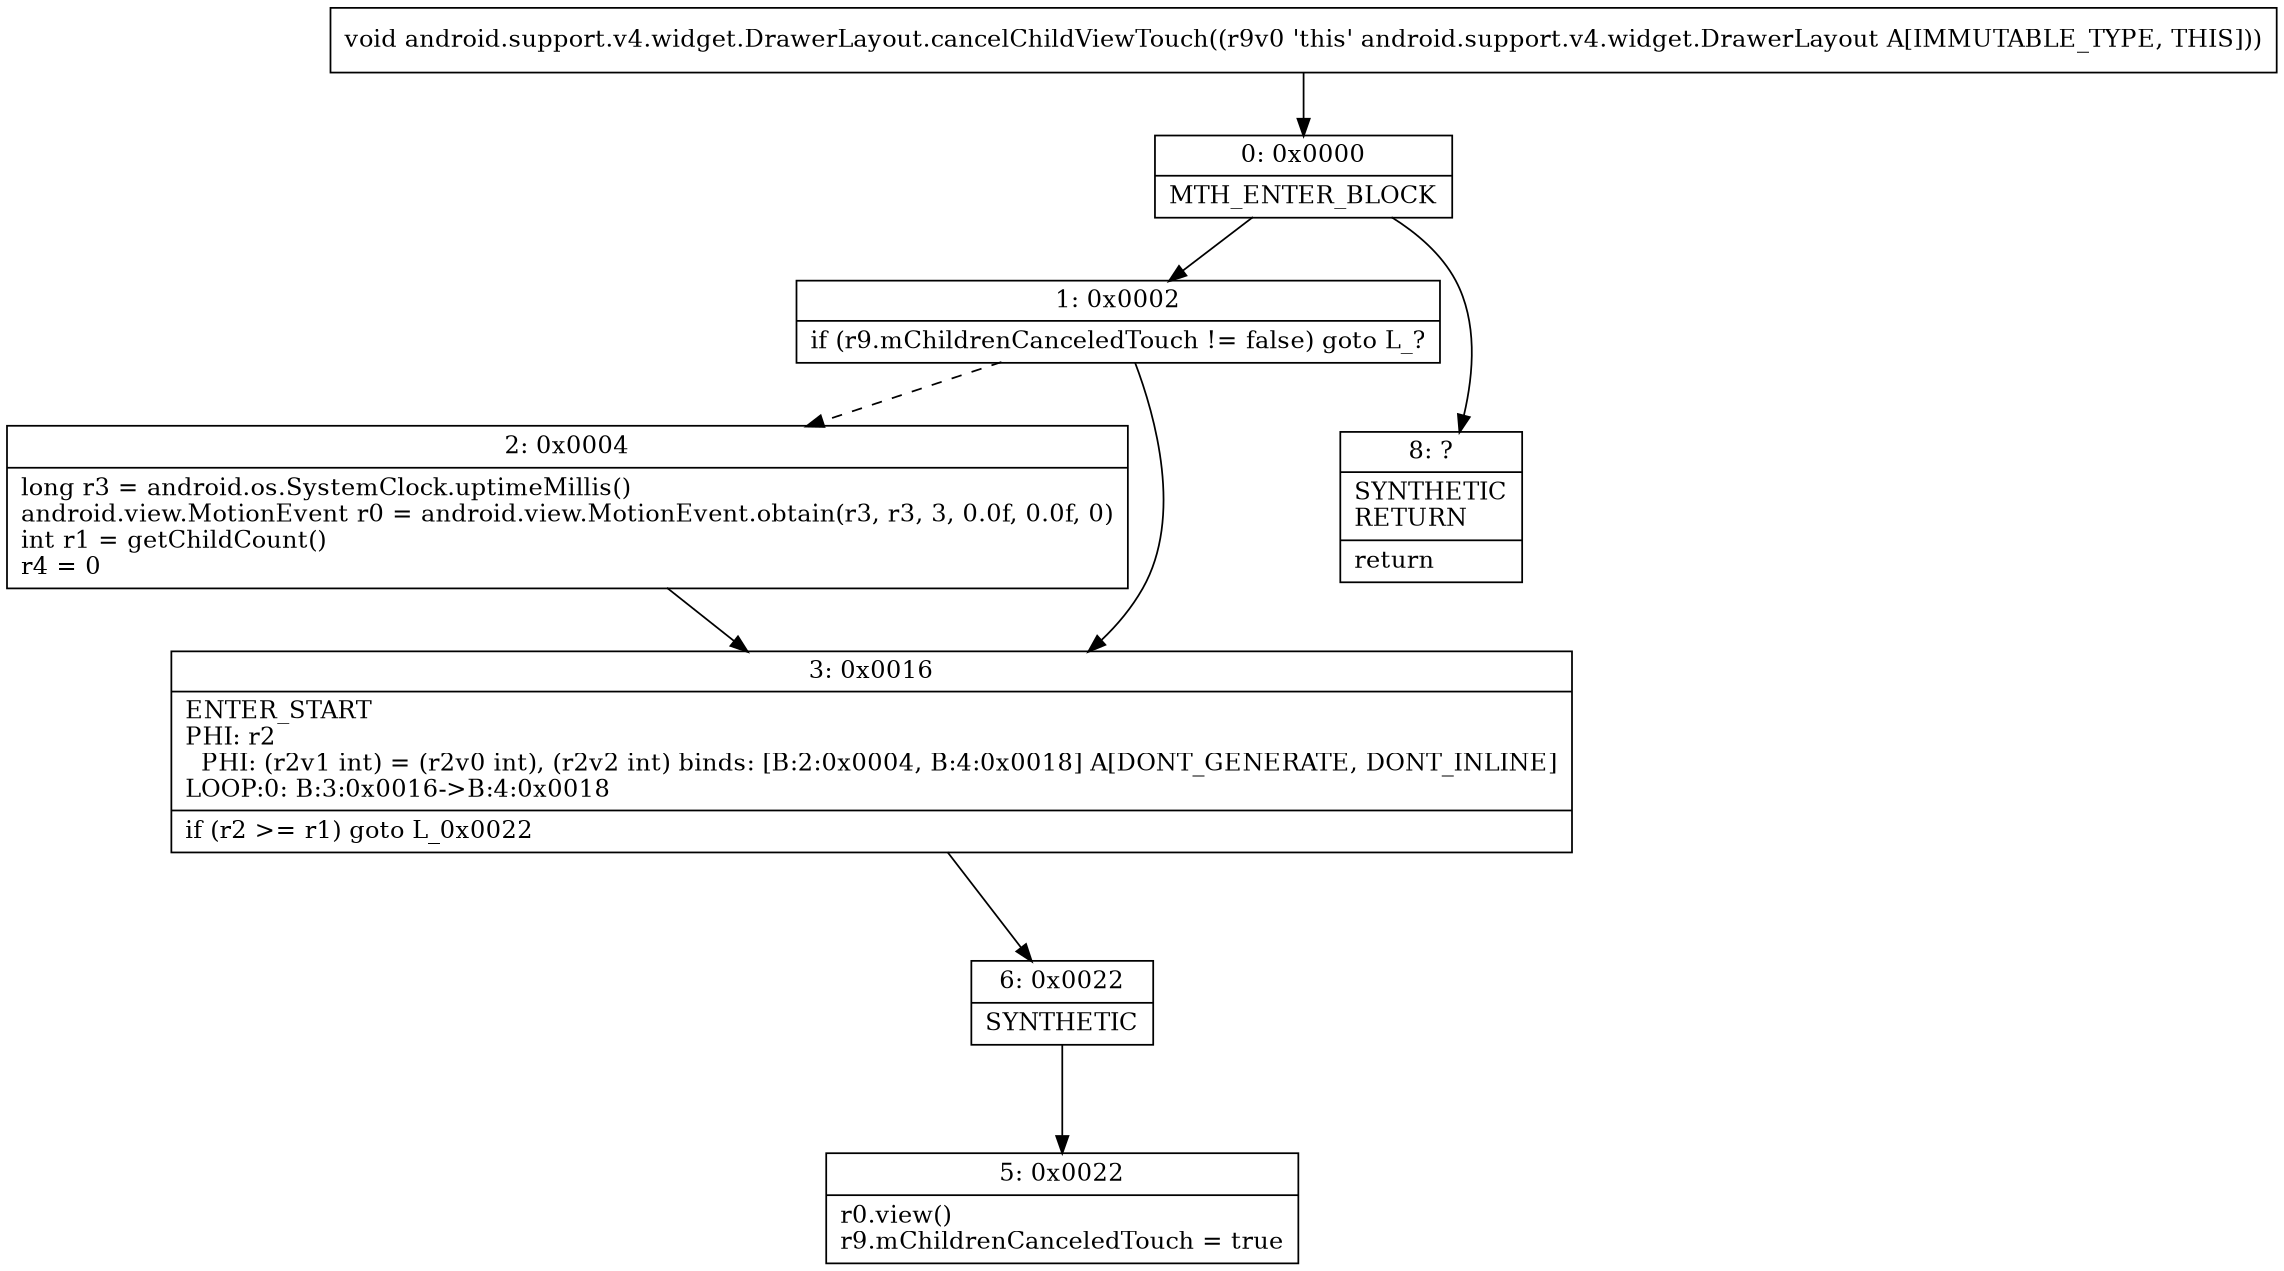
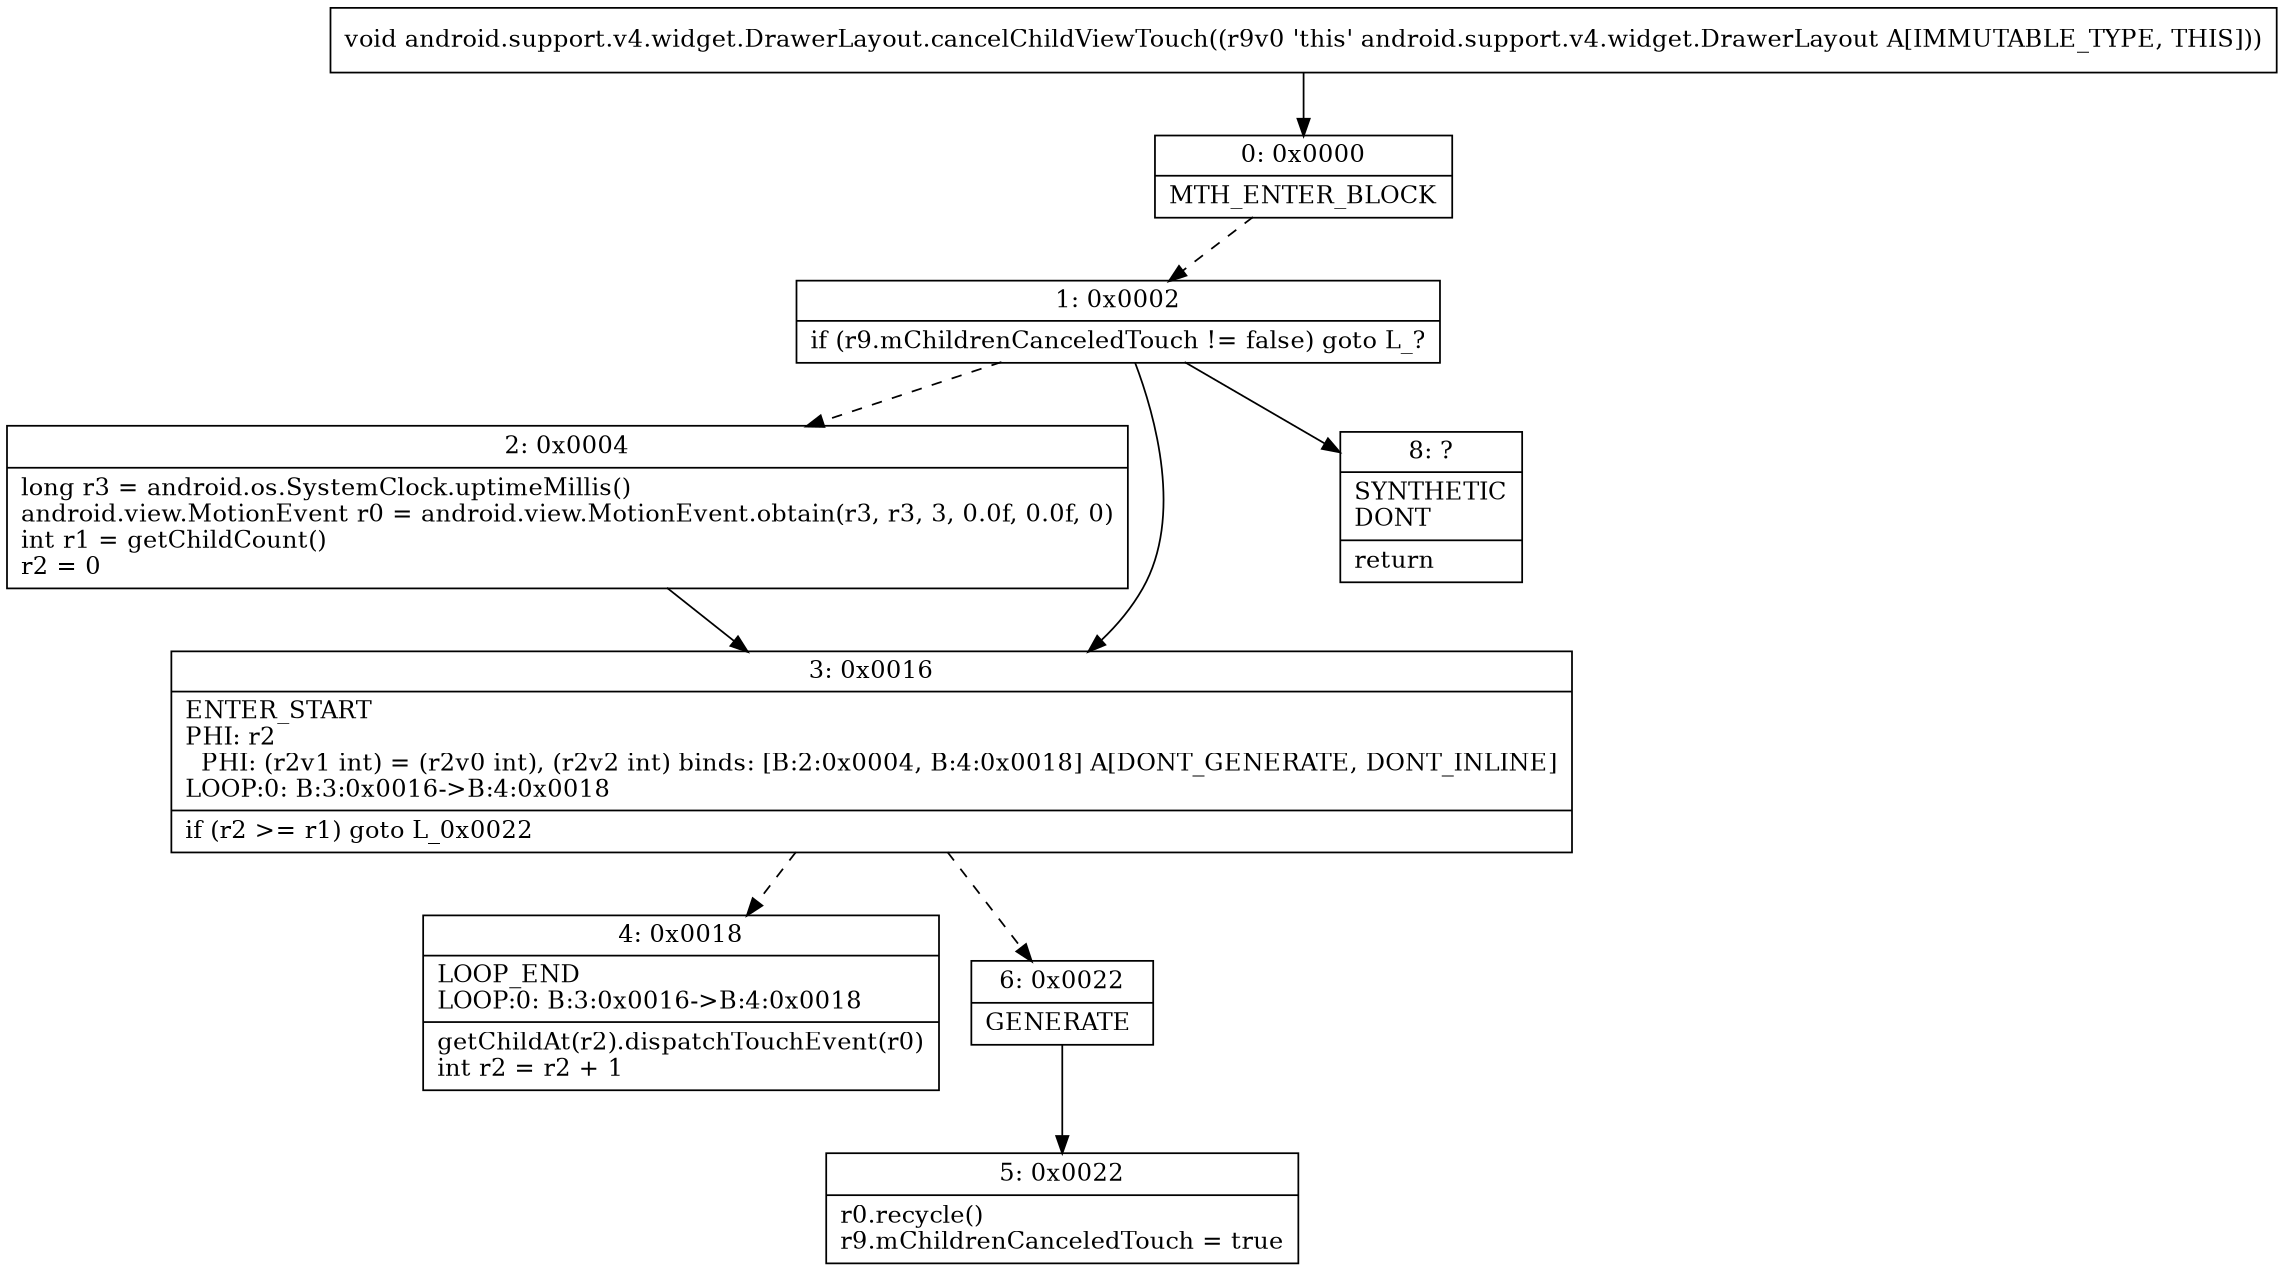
  digraph {
    node [shape=record]
    n1 [label="{0\:\ 0x0000|MTH_ENTER_BLOCK\l}"]
    n2 [label="{1\:\ 0x0002|if (r9.mChildrenCanceledTouch != false) goto L_?\l}"]
-   n3 [label="{2\:\ 0x0004|long r3 = android.os.SystemClock.uptimeMillis()\landroid.view.MotionEvent r0 = android.view.MotionEvent.obtain(r3, r3, 3, 0.0f, 0.0f, 0)\lint r1 = getChildCount()\lr4 = 0\l}"]
-   n4 [label="{8\:\ ?|SYNTHETIC\lRETURN\l|return\l}"]
+   n3 [label="{2\:\ 0x0004|long r3 = android.os.SystemClock.uptimeMillis()\landroid.view.MotionEvent r0 = android.view.MotionEvent.obtain(r3, r3, 3, 0.0f, 0.0f, 0)\lint r1 = getChildCount()\lr2 = 0\l}"]
+   n4 [label="{8\:\ ?|SYNTHETIC\lDONT\l|return\l}"]
    n5 [label="{3\:\ 0x0016|ENTER_START\lPHI: r2 \l  PHI: (r2v1 int) = (r2v0 int), (r2v2 int) binds: [B:2:0x0004, B:4:0x0018] A[DONT_GENERATE, DONT_INLINE]\lLOOP:0: B:3:0x0016\-\>B:4:0x0018\l|if (r2 \>= r1) goto L_0x0022\l}"]
-   n7 [label="{6\:\ 0x0022|SYNTHETIC\l}"]
-   n8 [label="{5\:\ 0x0022|r0.view()\lr9.mChildrenCanceledTouch = true\l}"]
+   n6 [label="{4\:\ 0x0018|LOOP_END\lLOOP:0: B:3:0x0016\-\>B:4:0x0018\l|getChildAt(r2).dispatchTouchEvent(r0)\lint r2 = r2 + 1\l}"]
+   n7 [label="{6\:\ 0x0022|GENERATE\l}"]
+   n8 [label="{5\:\ 0x0022|r0.recycle()\lr9.mChildrenCanceledTouch = true\l}"]
    n9 [label="{void android.support.v4.widget.DrawerLayout.cancelChildViewTouch((r9v0 'this' android.support.v4.widget.DrawerLayout A[IMMUTABLE_TYPE, THIS])) }"]
-   n1 -> n2
+   n1 -> n2 [style=dashed]
    n2 -> n3 [style=dashed]
-   n1 -> n4
+   n2 -> n4
    n2 -> n5
    n3 -> n5
-   n5 -> n7
+   n5 -> n6 [style=dashed]
+   n5 -> n7 [style=dashed]
    n7 -> n8
    n9 -> n1
  }
